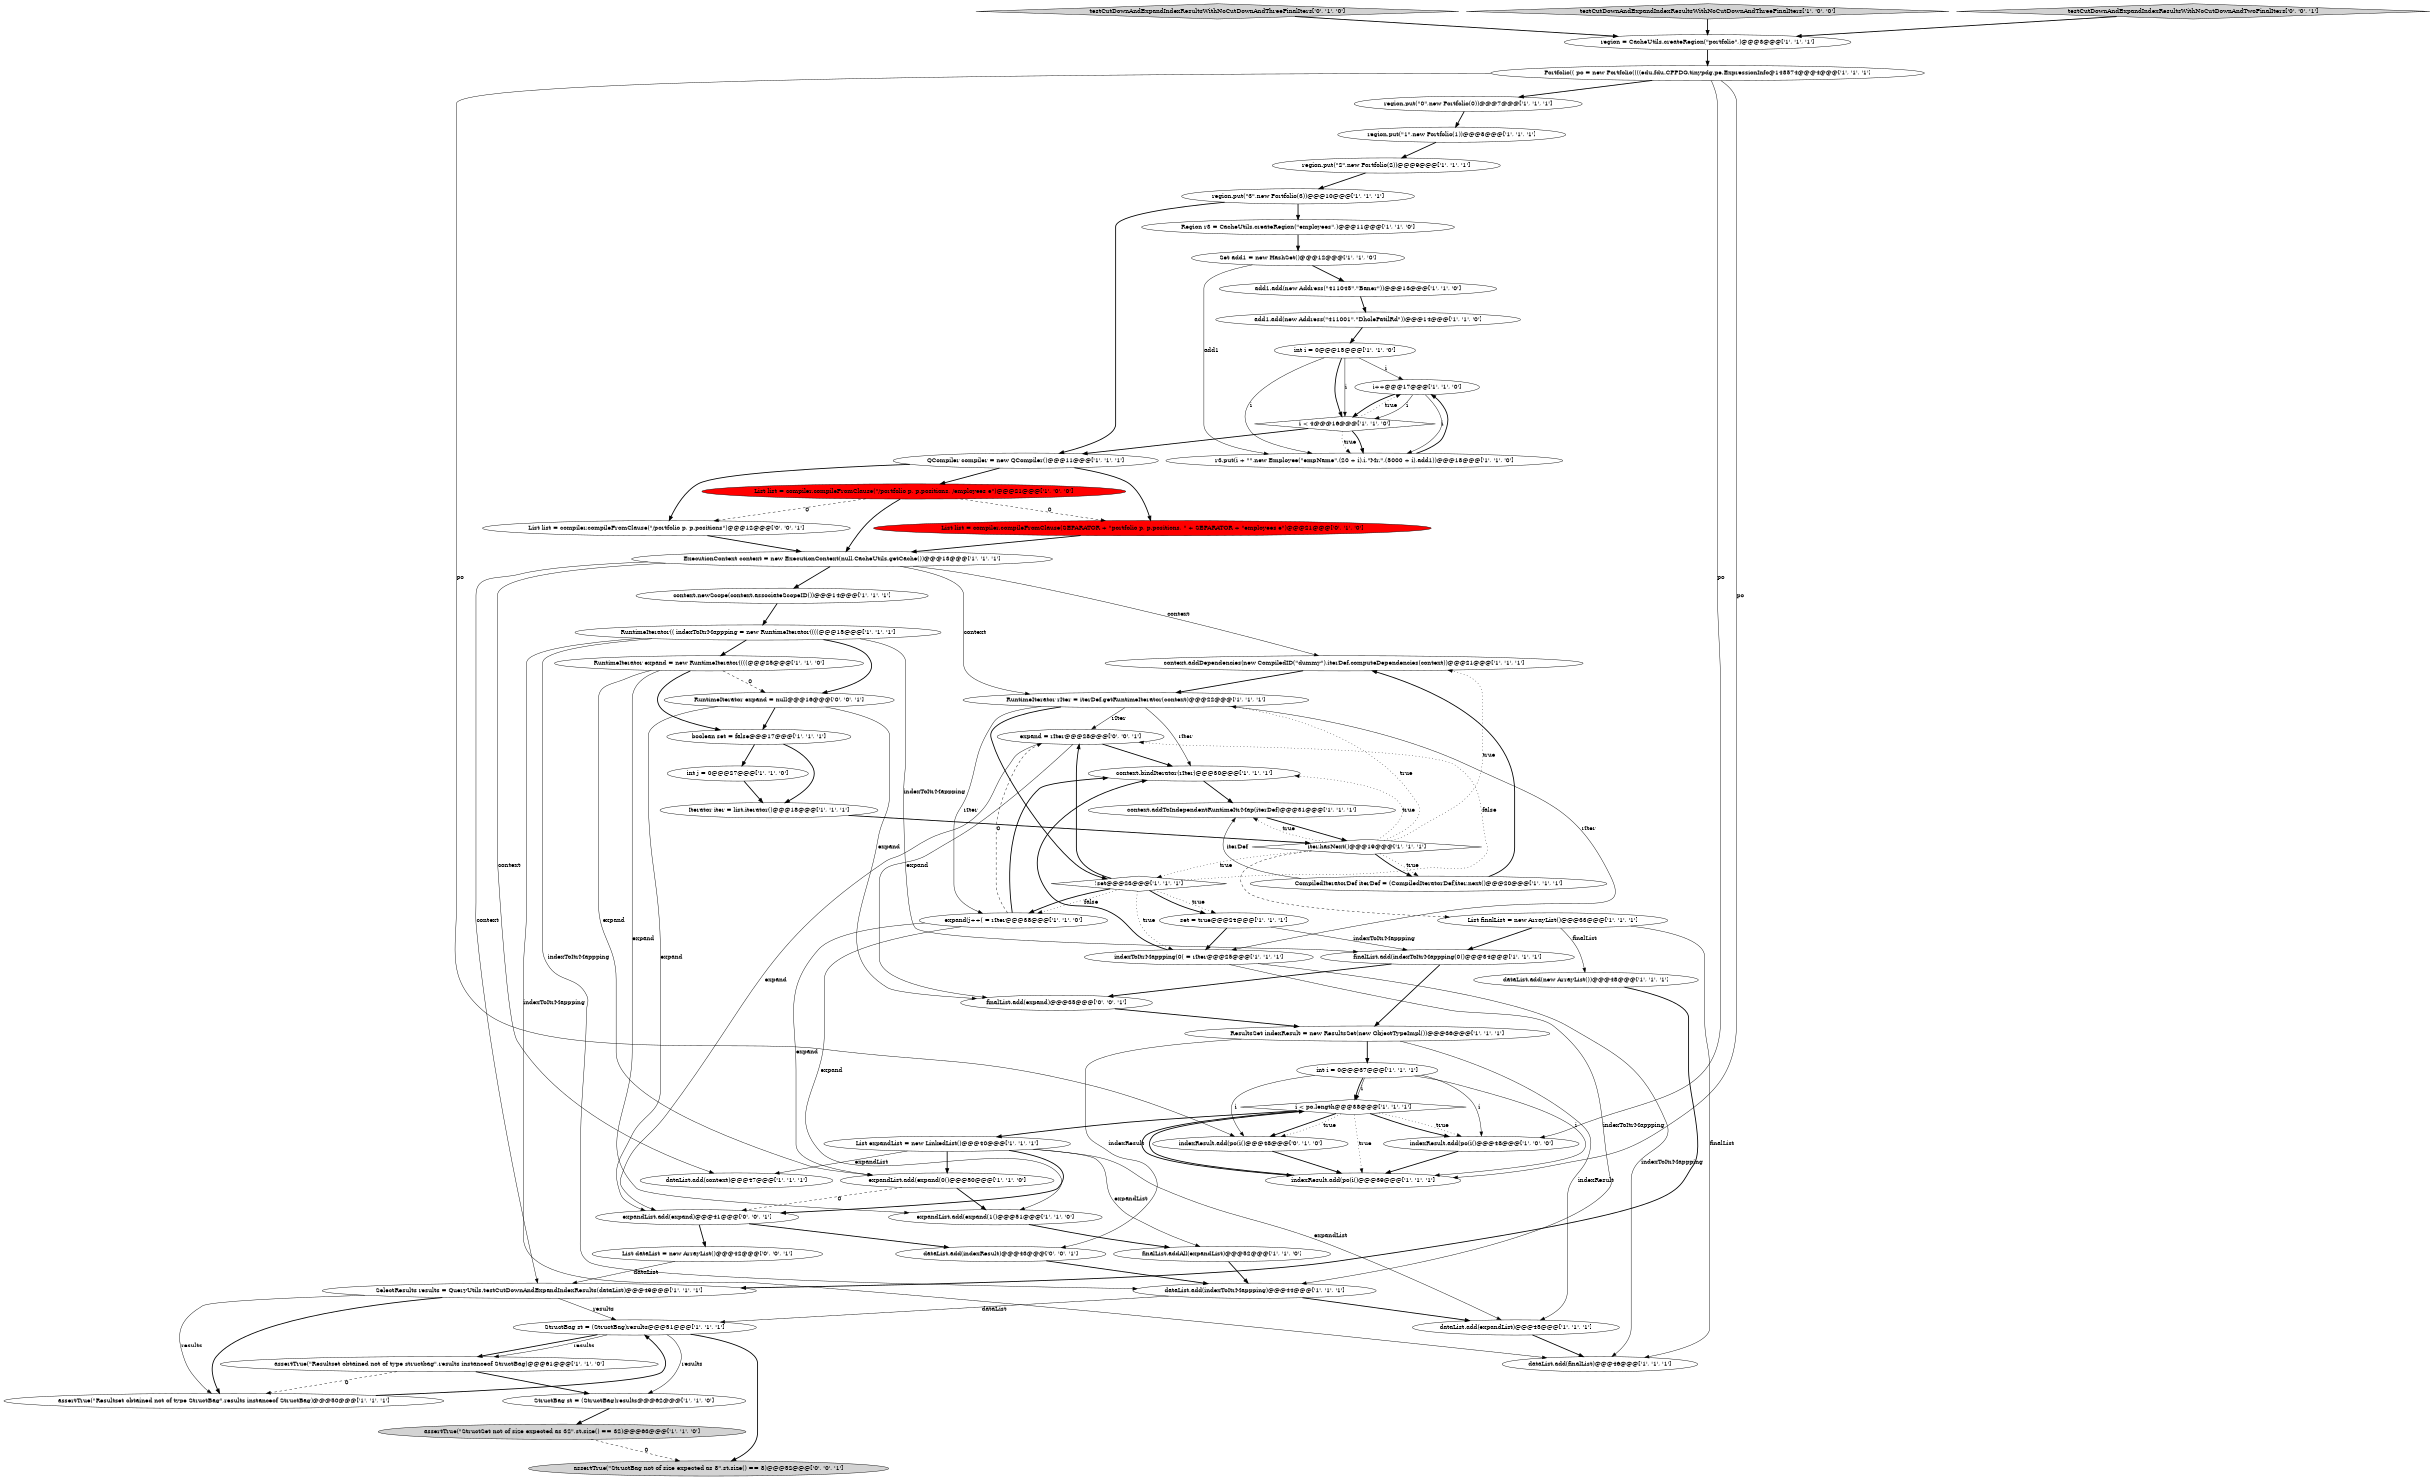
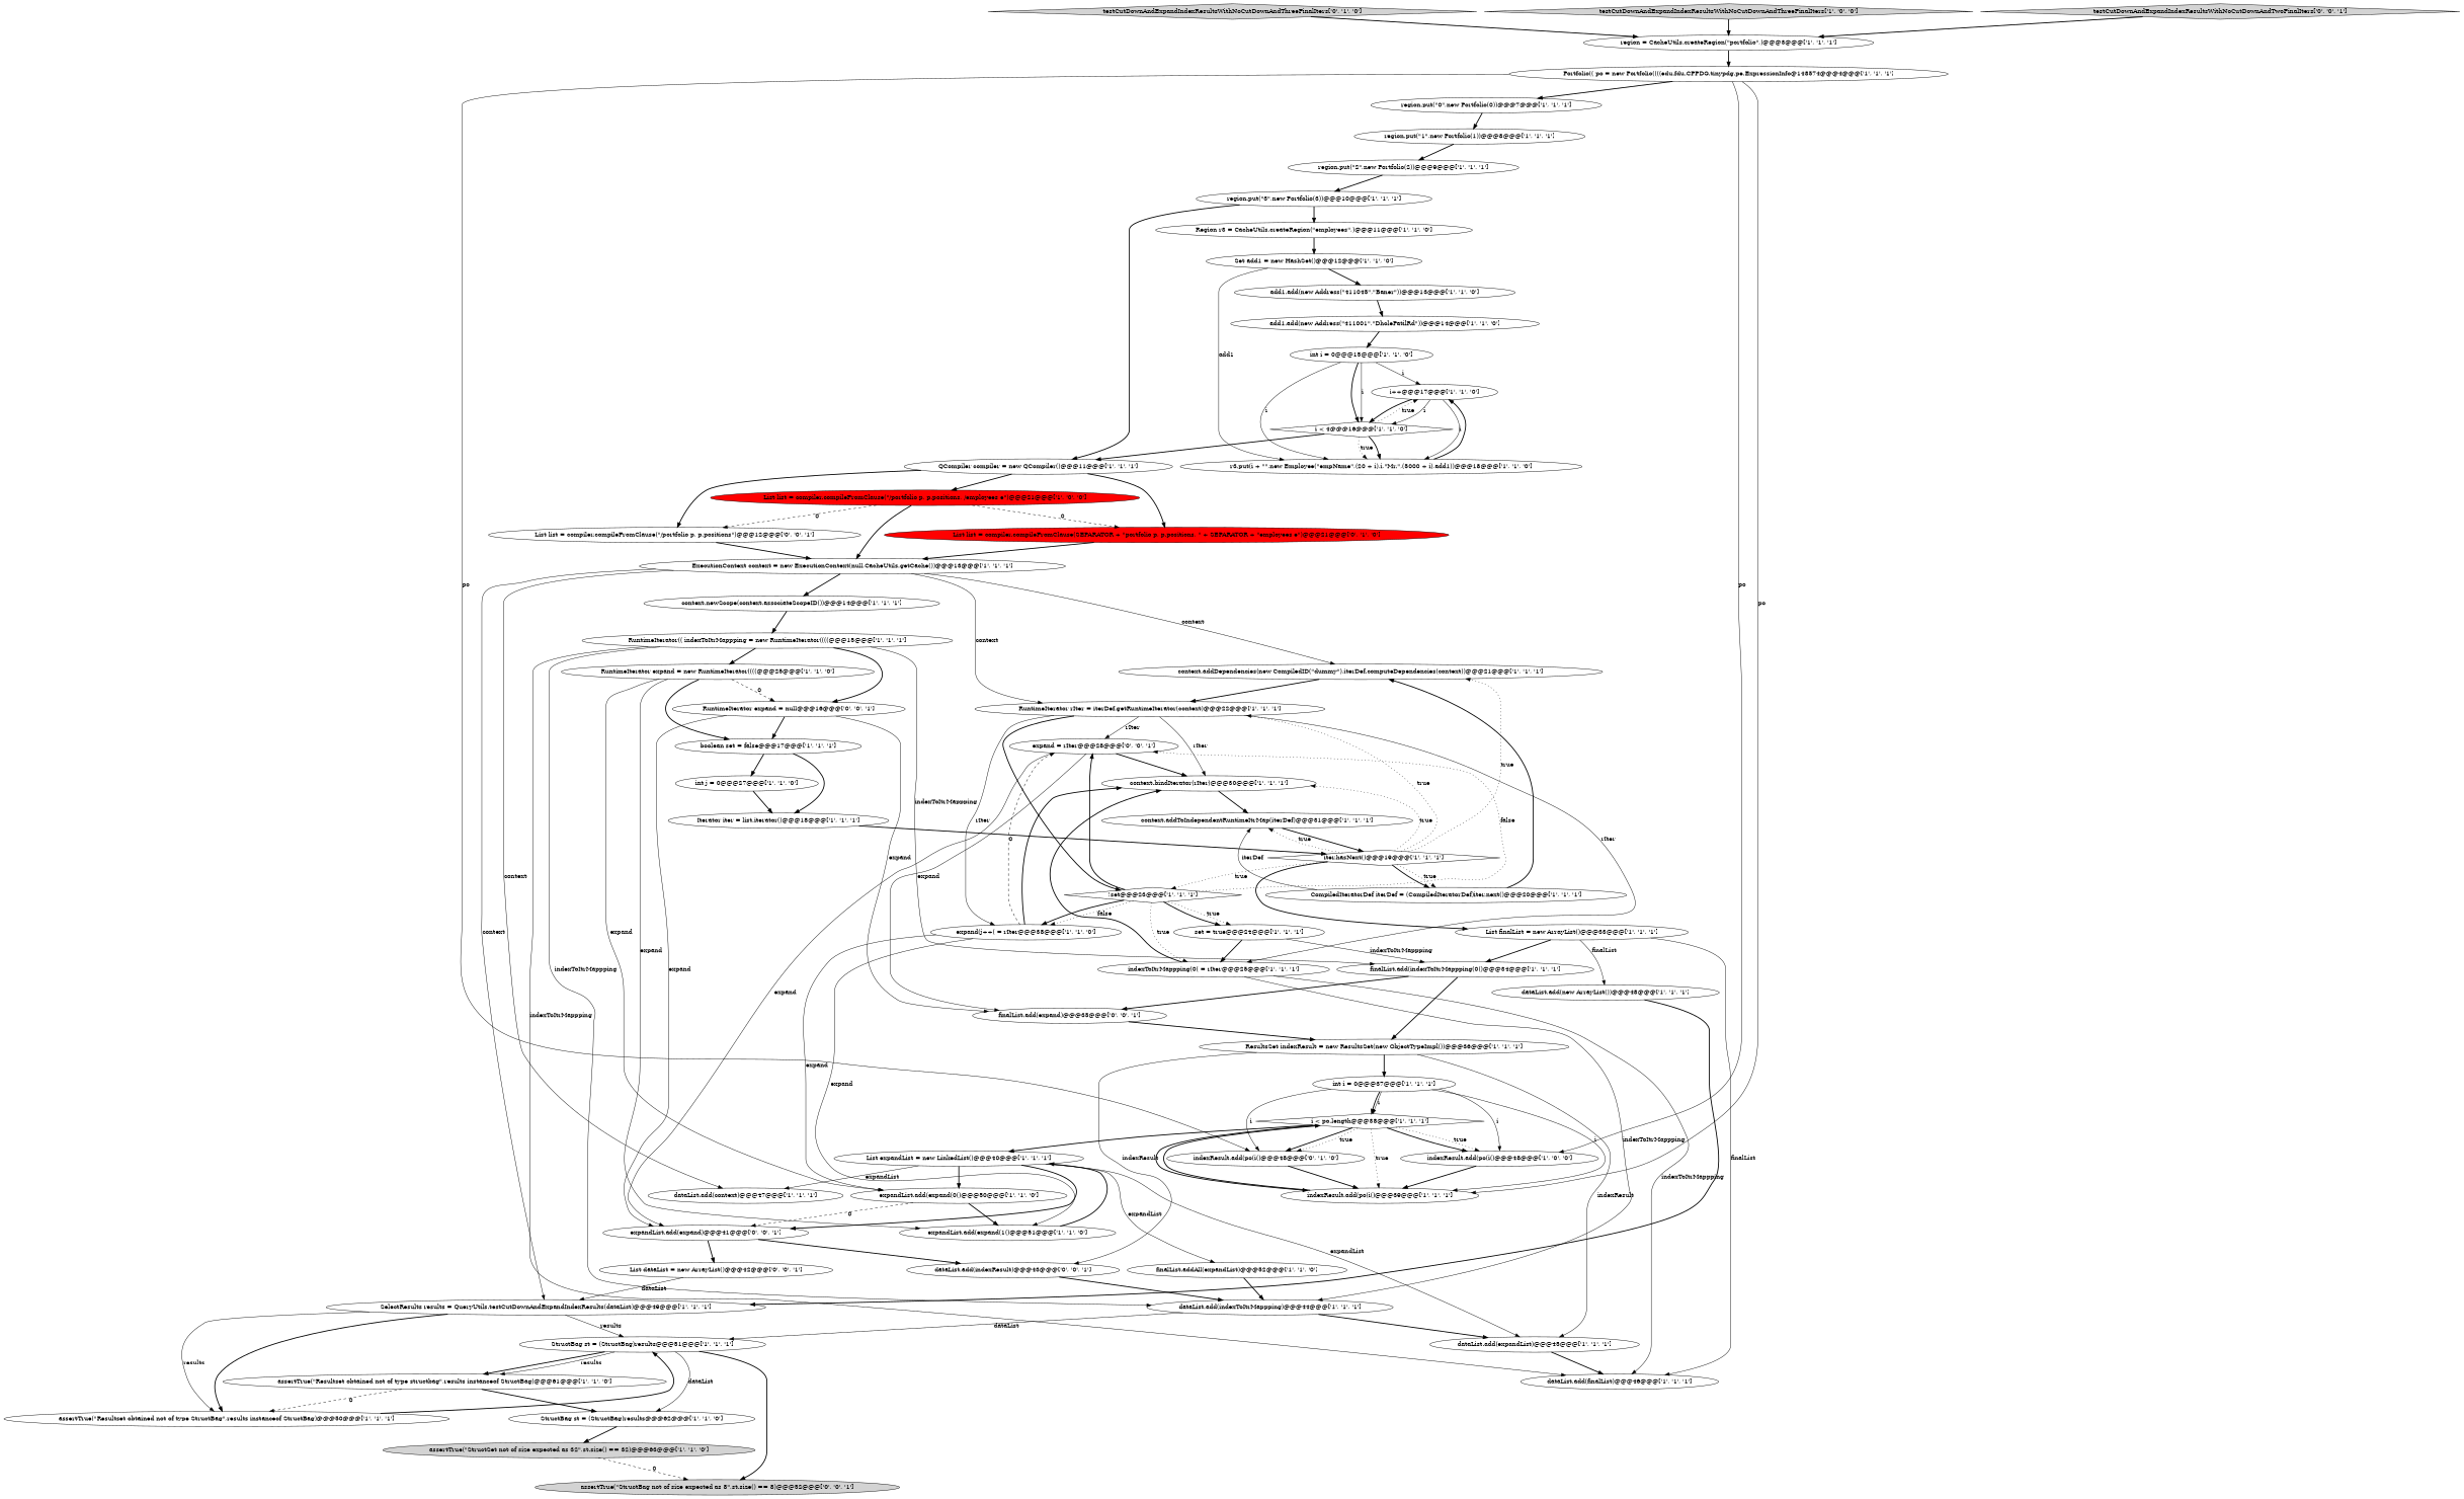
  digraph {
    node [fillcolor=white shape=ellipse style=filled]
    edge [style=bold]
    n1 [label="i++@@@17@@@['1', '1', '0']"]
    n2 [label="r3.put(i + \"\",new Employee(\"empName\",(20 + i),i,\"Mr.\",(5000 + i),add1))@@@18@@@['1', '1', '0']"]
    n3 [label="i < 4@@@16@@@['1', '1', '0']" shape=diamond]
    n4 [label="QCompiler compiler = new QCompiler()@@@11@@@['1', '1', '1']"]
    n5 [label="RuntimeIterator(( indexToItrMappping = new RuntimeIterator((((@@@15@@@['1', '1', '1']"]
    n6 [label="dataList.add(finalList)@@@46@@@['1', '1', '1']"]
    n7 [label="RuntimeIterator expand = new RuntimeIterator((((@@@25@@@['1', '1', '0']"]
    n8 [label="RuntimeIterator expand = null@@@16@@@['0', '0', '1']"]
    n9 [label="dataList.add(indexToItrMappping)@@@44@@@['1', '1', '1']"]
    n10 [label="finalList.add(indexToItrMappping(0()@@@34@@@['1', '1', '1']"]
    n11 [label="expandList.add(expand(0()@@@50@@@['1', '1', '0']"]
    n12 [label="expandList.add(expand(1()@@@51@@@['1', '1', '0']"]
    n13 [label="boolean set = false@@@17@@@['1', '1', '1']"]
    n14 [label="expandList.add(expand)@@@41@@@['0', '0', '1']"]
    n15 [label="finalList.add(expand)@@@35@@@['0', '0', '1']"]
    n16 [label="dataList.add(expandList)@@@45@@@['1', '1', '1']"]
    n17 [label="StructBag st = (StructBag)results@@@51@@@['1', '1', '1']"]
    n18 [label="ResultsSet indexResult = new ResultsSet(new ObjectTypeImpl())@@@36@@@['1', '1', '1']"]
    n19 [label="assertTrue(\"Resultset obtained not of type structbag\",results instanceof StructBag)@@@61@@@['1', '1', '0']"]
    n20 [label="StructBag st = (StructBag)results@@@62@@@['1', '1', '0']"]
    n21 [label="assertTrue(\"Resultset obtained not of type StructBag\",results instanceof StructBag)@@@50@@@['1', '1', '1']"]
    n22 [fillcolor=lightgray label="assertTrue(\"StructSet not of size expected as 32\",st.size() == 32)@@@63@@@['1', '1', '0']"]
    n23 [fillcolor=lightgray label="assertTrue(\"StructBag not of size expected as 8\",st.size() == 8)@@@52@@@['0', '0', '1']"]
    n24 [label="region.put(\"0\",new Portfolio(0))@@@7@@@['1', '1', '1']"]
    n25 [label="region.put(\"1\",new Portfolio(1))@@@8@@@['1', '1', '1']"]
    n26 [label="region.put(\"2\",new Portfolio(2))@@@9@@@['1', '1', '1']"]
    n27 [label="context.addDependencies(new CompiledID(\"dummy\"),iterDef.computeDependencies(context))@@@21@@@['1', '1', '1']"]
    n28 [label="RuntimeIterator rIter = iterDef.getRuntimeIterator(context)@@@22@@@['1', '1', '1']"]
    n29 [label="expand = rIter@@@28@@@['0', '0', '1']"]
    n30 [label="context.bindIterator(rIter)@@@30@@@['1', '1', '1']"]
    n31 [label="indexToItrMappping(0( = rIter@@@25@@@['1', '1', '1']"]
    n32 [label="!set@@@23@@@['1', '1', '1']" shape=diamond]
    n33 [label="expand(j++( = rIter@@@38@@@['1', '1', '0']"]
    n34 [fillcolor=red label="List list = compiler.compileFromClause(SEPARATOR + \"portfolio p, p.positions, \" + SEPARATOR + \"employees e\")@@@21@@@['0', '1', '0']"]
    n35 [label="List list = compiler.compileFromClause(\"/portfolio p, p.positions\")@@@12@@@['0', '0', '1']"]
    n36 [fillcolor=red label="List list = compiler.compileFromClause(\"/portfolio p, p.positions, /employees e\")@@@21@@@['1', '0', '0']"]
    n37 [label="int i = 0@@@37@@@['1', '1', '1']"]
    n38 [label="dataList.add(indexResult)@@@43@@@['0', '0', '1']"]
    n39 [label="i < po.length@@@38@@@['1', '1', '1']" shape=diamond]
    n40 [label="indexResult.add(po(i()@@@48@@@['0', '1', '0']"]
    n41 [label="indexResult.add(po(i()@@@48@@@['1', '0', '0']"]
    n42 [label="indexResult.add(po(i()@@@39@@@['1', '1', '1']"]
    n43 [label="List finalList = new ArrayList()@@@33@@@['1', '1', '1']"]
    n44 [label="dataList.add(new ArrayList())@@@48@@@['1', '1', '1']"]
    n45 [label="SelectResults results = QueryUtils.testCutDownAndExpandIndexResults(dataList)@@@49@@@['1', '1', '1']"]
    n46 [label="List dataList = new ArrayList()@@@42@@@['0', '0', '1']"]
    n47 [label="context.addToIndependentRuntimeItrMap(iterDef)@@@31@@@['1', '1', '1']"]
    n48 [label="List expandList = new LinkedList()@@@40@@@['1', '1', '1']"]
    n49 [label="dataList.add(context)@@@47@@@['1', '1', '1']"]
    n50 [label="finalList.addAll(expandList)@@@52@@@['1', '1', '0']"]
    n51 [fillcolor=lightgray label="testCutDownAndExpandIndexResultsWithNoCutDownAndThreeFinalIters['0', '1', '0']" shape=diamond]
    n52 [label="region = CacheUtils.createRegion(\"portfolio\",)@@@3@@@['1', '1', '1']"]
    n53 [label="Portfolio(( po = new Portfolio((((edu.fdu.CPPDG.tinypdg.pe.ExpressionInfo@148574@@@4@@@['1', '1', '1']"]
    n54 [label="set = true@@@24@@@['1', '1', '1']"]
    n55 [label="ExecutionContext context = new ExecutionContext(null,CacheUtils.getCache())@@@13@@@['1', '1', '1']"]
    n56 [label="context.newScope(context.associateScopeID())@@@14@@@['1', '1', '1']"]
    n57 [fillcolor=lightgray label="testCutDownAndExpandIndexResultsWithNoCutDownAndThreeFinalIters['1', '0', '0']" shape=diamond]
    n58 [label="region.put(\"3\",new Portfolio(3))@@@10@@@['1', '1', '1']"]
    n59 [label="Region r3 = CacheUtils.createRegion(\"employees\",)@@@11@@@['1', '1', '0']"]
    n60 [label="iter.hasNext()@@@19@@@['1', '1', '1']" shape=diamond]
    n61 [label="CompiledIteratorDef iterDef = (CompiledIteratorDef)iter.next()@@@20@@@['1', '1', '1']"]
    n62 [label="add1.add(new Address(\"411001\",\"DholePatilRd\"))@@@14@@@['1', '1', '0']"]
    n63 [label="int i = 0@@@15@@@['1', '1', '0']"]
    n64 [fillcolor=lightgray label="testCutDownAndExpandIndexResultsWithNoCutDownAndTwoFinalIters['0', '0', '1']" shape=diamond]
    n65 [label="int j = 0@@@27@@@['1', '1', '0']"]
    n66 [label="Iterator iter = list.iterator()@@@18@@@['1', '1', '1']"]
    n67 [label="add1.add(new Address(\"411045\",\"Baner\"))@@@13@@@['1', '1', '0']"]
    n68 [label="Set add1 = new HashSet()@@@12@@@['1', '1', '0']"]
    n1 -> n2 [label=i style=solid]
    n1 -> n3 [label=i style=solid]
    n1 -> n3
    n2 -> n1
    n3 -> n1 [label=true style=dotted]
    n3 -> n2
    n3 -> n2 [label=true style=dotted]
    n3 -> n4
    n4 -> n34
    n4 -> n35
    n4 -> n36
    n5 -> n6 [label=indexToItrMappping style=solid]
    n5 -> n7
    n5 -> n8
    n5 -> n9 [label=indexToItrMappping style=solid]
    n5 -> n10 [label=indexToItrMappping style=solid]
    n7 -> n8 [label=0 style=dashed]
    n7 -> n11 [label=expand style=solid]
    n7 -> n12 [label=expand style=solid]
    n7 -> n13
    n8 -> n13
    n8 -> n14 [label=expand style=solid]
    n8 -> n15 [label=expand style=solid]
    n9 -> n16
    n9 -> n17 [label=dataList style=solid]
    n10 -> n15
    n10 -> n18
    n11 -> n12
    n11 -> n14 [label=0 style=dashed]
-   n12 -> n50
+   n12 -> n48
    n13 -> n65
    n13 -> n66
    n14 -> n38
    n14 -> n46
    n15 -> n18
    n16 -> n6
    n17 -> n19
    n17 -> n19 [label=results style=solid]
-   n17 -> n20 [label=results style=solid]
+   n17 -> n20 [label=dataList style=solid]
    n17 -> n23
    n18 -> n16 [label=indexResult style=solid]
    n18 -> n37
    n18 -> n38 [label=indexResult style=solid]
    n19 -> n20
    n19 -> n21 [label=0 style=dashed]
    n20 -> n22
    n21 -> n17
    n22 -> n23 [label=0 style=dashed]
    n24 -> n25
    n25 -> n26
    n26 -> n58
    n27 -> n28
    n28 -> n29 [label=rIter style=solid]
    n28 -> n30 [label=rIter style=solid]
    n28 -> n31 [label=rIter style=solid]
    n28 -> n32
    n28 -> n33 [label=rIter style=solid]
    n29 -> n14 [label=expand style=solid]
    n29 -> n15 [label=expand style=solid]
    n29 -> n30
    n30 -> n47
    n31 -> n6 [label=indexToItrMappping style=solid]
    n31 -> n9 [label=indexToItrMappping style=solid]
    n31 -> n30
    n32 -> n29 [label=false style=dotted]
    n32 -> n29
    n32 -> n31 [label=true style=dotted]
    n32 -> n33 [label=false style=dotted]
    n32 -> n33
    n32 -> n54 [label=true style=dotted]
    n32 -> n54
    n33 -> n11 [label=expand style=solid]
    n33 -> n12 [label=expand style=solid]
    n33 -> n29 [label=0 style=dashed]
    n33 -> n30
    n34 -> n55
    n35 -> n55
    n36 -> n34 [label=0 style=dashed]
    n36 -> n35 [label=0 style=dashed]
    n36 -> n55
    n37 -> n39 [label=i style=solid]
    n37 -> n39
    n37 -> n40 [label=i style=solid]
    n37 -> n41 [label=i style=solid]
    n37 -> n42 [label=i style=solid]
    n38 -> n9
    n39 -> n40
    n39 -> n40 [label=true style=dotted]
    n39 -> n41 [label=true style=dotted]
    n39 -> n41
    n39 -> n42 [label=true style=dotted]
    n39 -> n42
    n39 -> n48
    n40 -> n42
    n41 -> n42
    n42 -> n39
    n43 -> n6 [label=finalList style=solid]
    n43 -> n10
    n43 -> n44 [label=finalList style=solid]
    n44 -> n45
    n45 -> n17 [label=results style=solid]
    n45 -> n21 [label=results style=solid]
    n45 -> n21
    n46 -> n45 [label=dataList style=solid]
    n47 -> n60
    n48 -> n11
    n48 -> n14
    n48 -> n16 [label=expandList style=solid]
    n48 -> n49 [label=expandList style=solid]
    n48 -> n50 [label=expandList style=solid]
    n50 -> n9
    n51 -> n52
    n52 -> n53
    n53 -> n24
    n53 -> n40 [label=po style=solid]
    n53 -> n41 [label=po style=solid]
    n53 -> n42 [label=po style=solid]
    n54 -> n10 [label=indexToItrMappping style=solid]
    n54 -> n31
    n55 -> n27 [label=context style=solid]
    n55 -> n28 [label=context style=solid]
    n55 -> n45 [label=context style=solid]
    n55 -> n49 [label=context style=solid]
    n55 -> n56
    n56 -> n5
    n57 -> n52
    n58 -> n4
    n58 -> n59
    n59 -> n68
    n60 -> n27 [label=true style=dotted]
    n60 -> n28 [label=true style=dotted]
    n60 -> n30 [label=true style=dotted]
    n60 -> n32 [label=true style=dotted]
-   n60 -> n43 [style=dashed]
+   n60 -> n43
    n60 -> n47 [label=true style=dotted]
    n60 -> n61 [label=true style=dotted]
    n60 -> n61
    n61 -> n27
    n61 -> n47 [label=iterDef style=solid]
    n62 -> n63
    n63 -> n1 [label=i style=solid]
    n63 -> n2 [label=i style=solid]
    n63 -> n3
    n63 -> n3 [label=i style=solid]
    n64 -> n52
    n65 -> n66
    n66 -> n60
    n67 -> n62
    n68 -> n2 [label=add1 style=solid]
    n68 -> n67
  }
